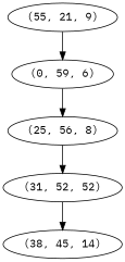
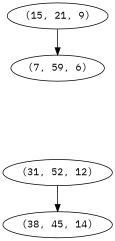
  digraph {
    fontname="IBM Plex Mono"
    node [fontname="IBM Plex Mono"]
    edge [fontname="IBM Plex Mono"]
-   "(7, 59, 6)" [label="(0, 59, 6)"]
-   "(25, 56, 8)"
-   "(15, 21, 9)" [label="(55, 21, 9)"]
-   "(31, 52, 12)" [label="(31, 52, 52)"]
+   "(7, 59, 6)"
+   "(15, 21, 9)"
+   "(31, 52, 12)"
    n5 [label="(38, 45, 14)"]
-   "(7, 59, 6)" -> "(25, 56, 8)"
-   "(25, 56, 8)" -> "(31, 52, 12)"
    "(15, 21, 9)" -> "(7, 59, 6)"
    "(31, 52, 12)" -> n5
  }
